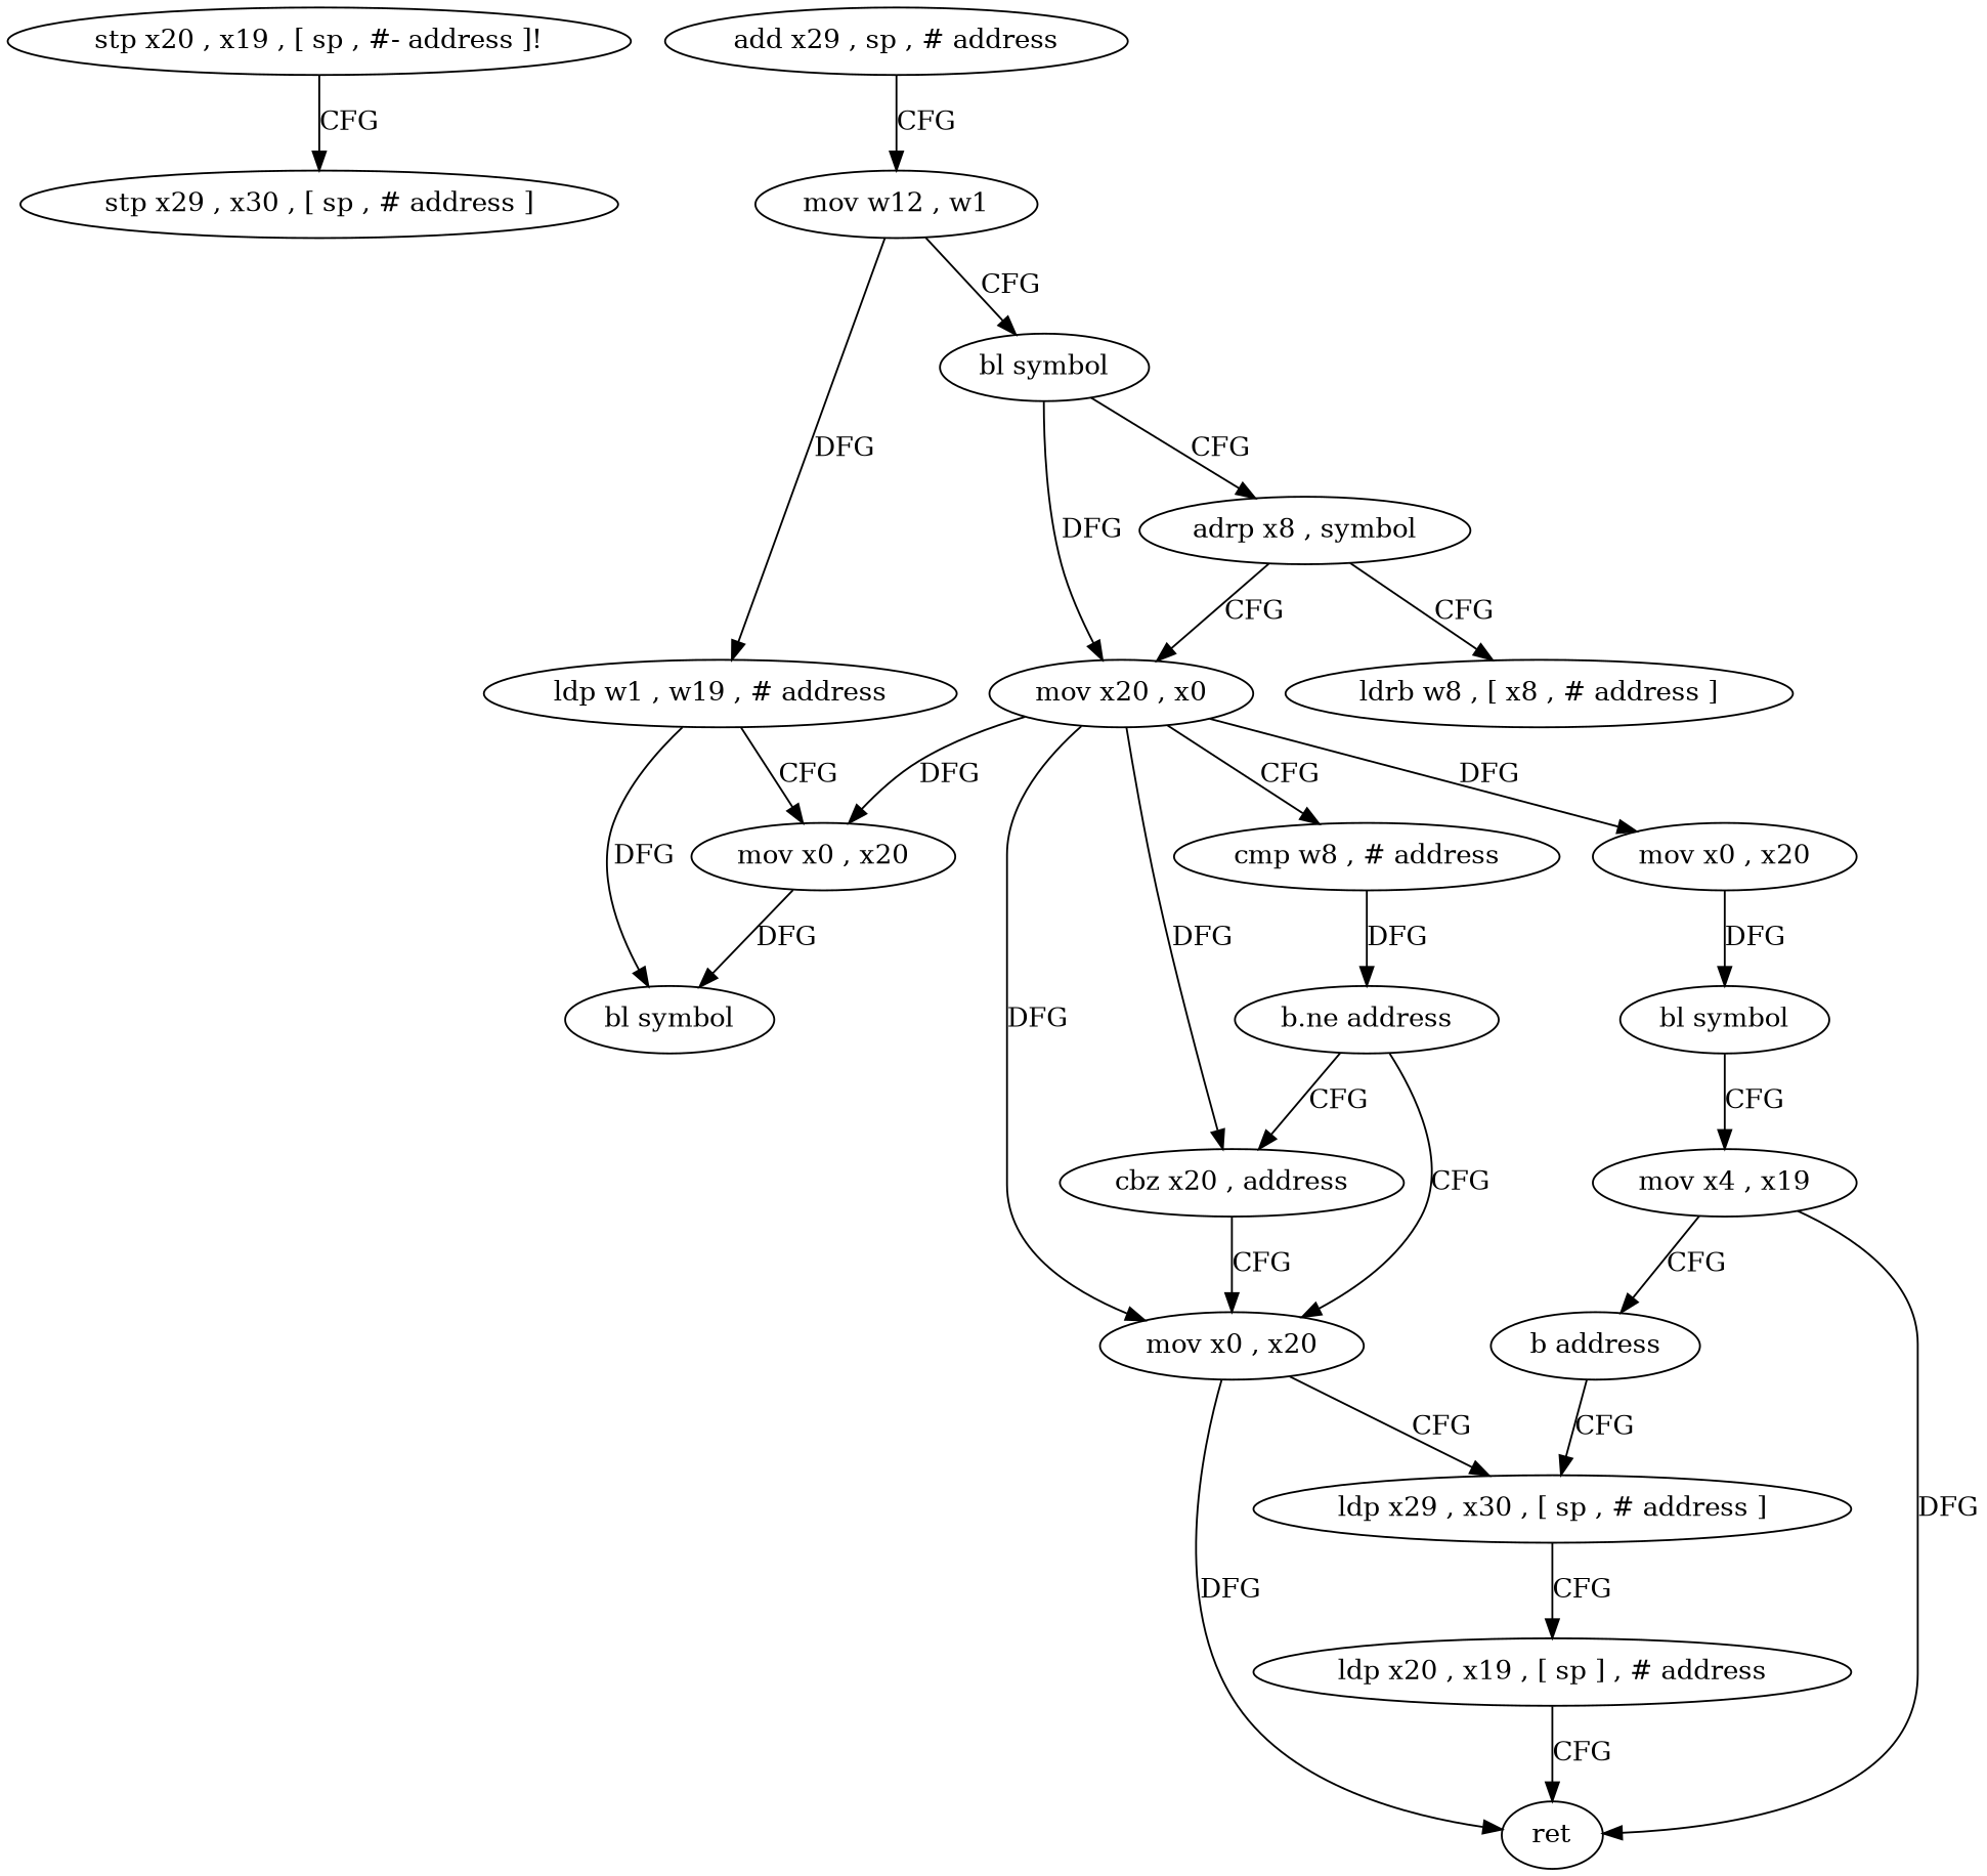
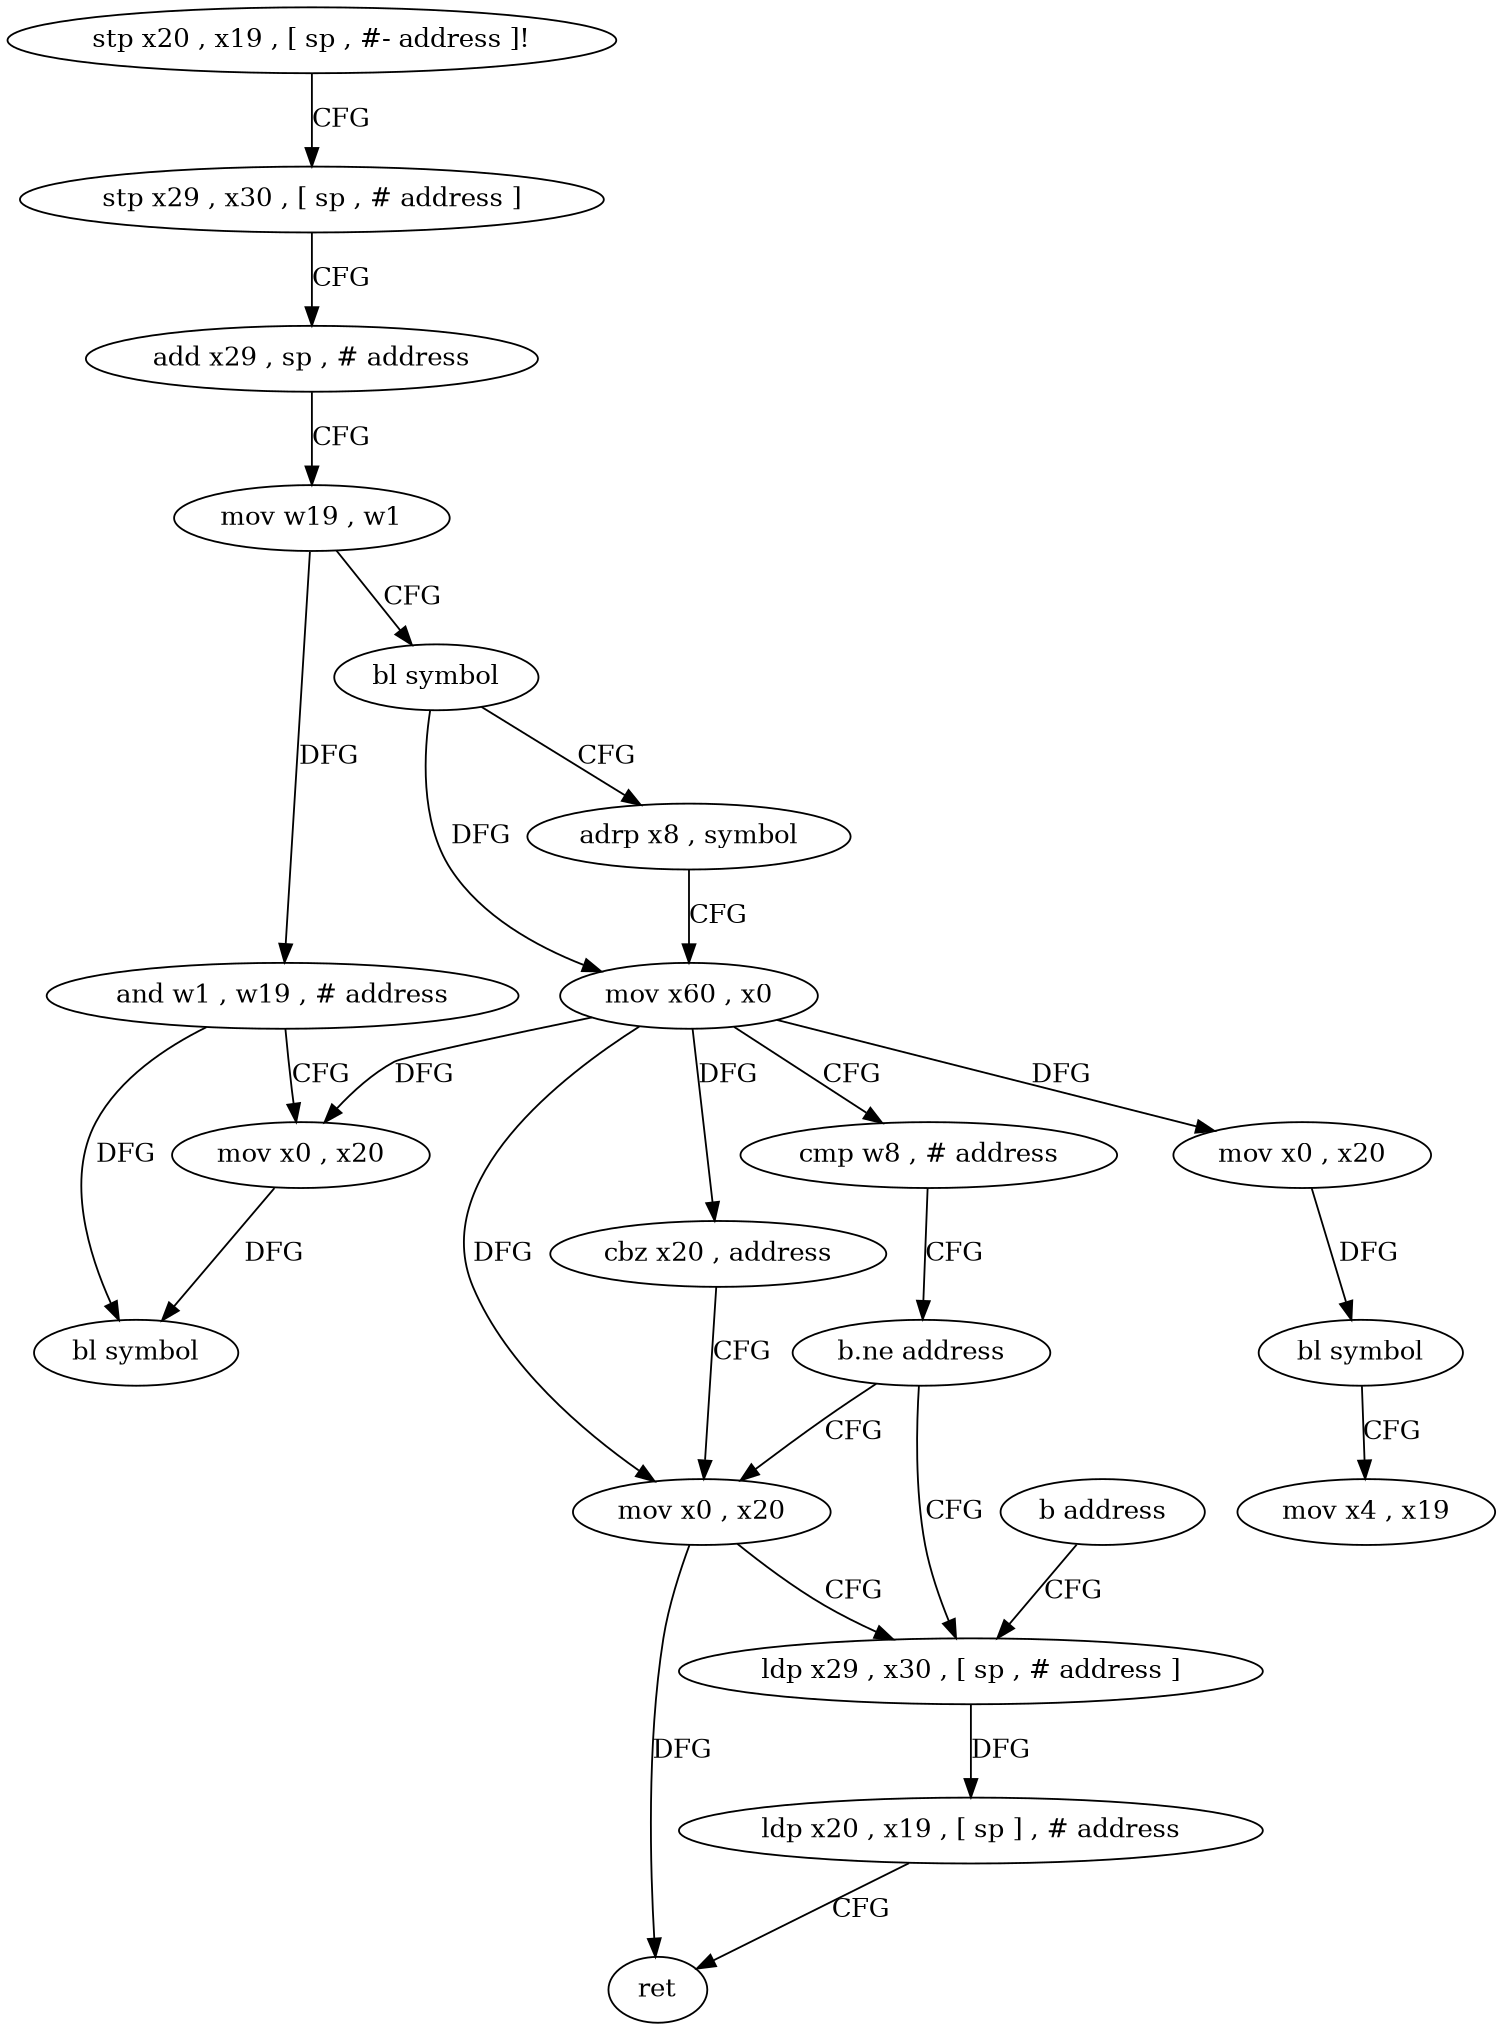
  digraph {
    n1 [label="stp x20 , x19 , [ sp , #- address ]!"]
    n2 [label="stp x29 , x30 , [ sp , # address ]"]
    n3 [label="add x29 , sp , # address"]
-   n4 [label="mov w12 , w1"]
+   n4 [label="mov w19 , w1"]
    n5 [label="bl symbol"]
-   n6 [label="ldp w1 , w19 , # address"]
+   n6 [label="and w1 , w19 , # address"]
    n7 [label="adrp x8 , symbol"]
-   n8 [label="mov x20 , x0"]
+   n8 [label="mov x60 , x0"]
    n9 [label="mov x0 , x20"]
    n10 [label="bl symbol"]
-   n11 [label="ldrb w8 , [ x8 , # address ]"]
    n12 [label="cmp w8 , # address"]
    n13 [label="mov x0 , x20"]
    n14 [label="cbz x20 , address"]
    n15 [label="mov x0 , x20"]
    n16 [label="b.ne address"]
    n17 [label="ldp x29 , x30 , [ sp , # address ]"]
    n18 [label=ret]
    n19 [label="bl symbol"]
    n20 [label="ldp x20 , x19 , [ sp ] , # address"]
    n21 [label="mov x4 , x19"]
    n22 [label="b address"]
    n1 -> n2 [label=CFG]
+   n2 -> n3 [label=CFG]
    n3 -> n4 [label=CFG]
    n4 -> n5 [label=CFG]
    n4 -> n6 [label=DFG]
    n5 -> n7 [label=CFG]
    n5 -> n8 [label=DFG]
    n6 -> n9 [label=CFG]
    n6 -> n10 [label=DFG]
    n7 -> n8 [label=CFG]
-   n7 -> n11 [label=CFG]
    n8 -> n9 [label=DFG]
    n8 -> n12 [label=CFG]
    n8 -> n13 [label=DFG]
    n8 -> n14 [label=DFG]
    n8 -> n15 [label=DFG]
    n9 -> n10 [label=DFG]
-   n12 -> n16 [label=DFG]
+   n12 -> n16 [label=CFG]
    n13 -> n17 [label=CFG]
    n13 -> n18 [label=DFG]
    n14 -> n13 [label=CFG]
    n15 -> n19 [label=DFG]
    n16 -> n13 [label=CFG]
-   n16 -> n14 [label=CFG]
-   n17 -> n20 [label=CFG]
+   n16 -> n17 [label=CFG]
+   n17 -> n20 [label=DFG]
    n19 -> n21 [label=CFG]
    n20 -> n18 [label=CFG]
-   n21 -> n18 [label=DFG]
-   n21 -> n22 [label=CFG]
    n22 -> n17 [label=CFG]
  }
